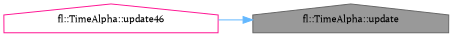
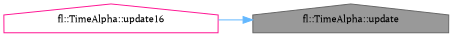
  digraph {
    rankdir=RL
    fontname="PT Serif"
    node [fontname="PT Serif" fontsize=10 shape=house style=filled]
    n1 [color=gray40 fillcolor=grey60 fontcolor=black height=0.2 label="fl::TimeAlpha::update" width=0.4]
-   n2 [color=deeppink fillcolor=white height=0.2 label="fl::TimeAlpha::update46" width=0.4]
+   n2 [color=deeppink fillcolor=white height=0.2 label="fl::TimeAlpha::update16" width=0.4]
    n1 -> n2 [color=steelblue1 dir=back fontname="PT Serif" fontsize=10 labelfontname=Helvetica labelfontsize=10 style=solid]
  }
